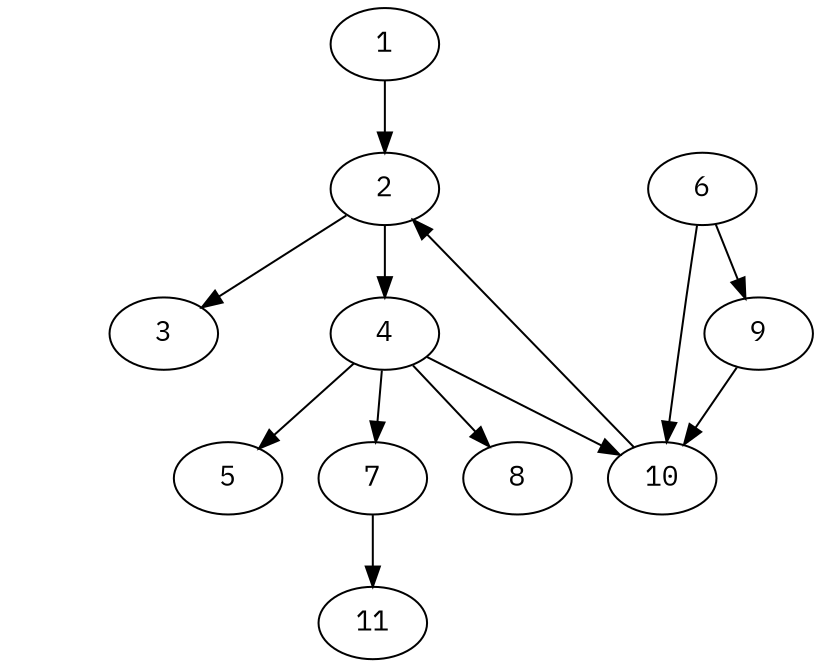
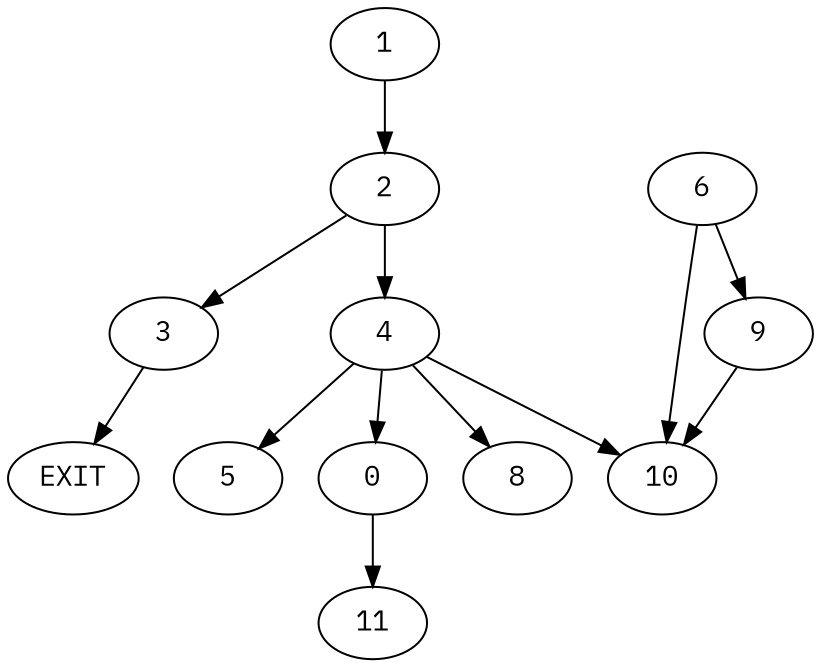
  digraph {
    fontname="IBM Plex Mono"
    node [fontname="IBM Plex Mono"]
    edge [fontname="IBM Plex Mono"]
    1
    2
+   n3 [label=EXIT]
    3
    4
    5
-   7
+   7 [label=0]
    8
    10
    6
    9
    11
    1 -> 2
    2 -> 3
    2 -> 4
+   3 -> n3
    4 -> 5
    4 -> 7
    4 -> 8
    4 -> 10
    7 -> 11
-   10 -> 2
    6 -> 10
    6 -> 9
    9 -> 10
  }
